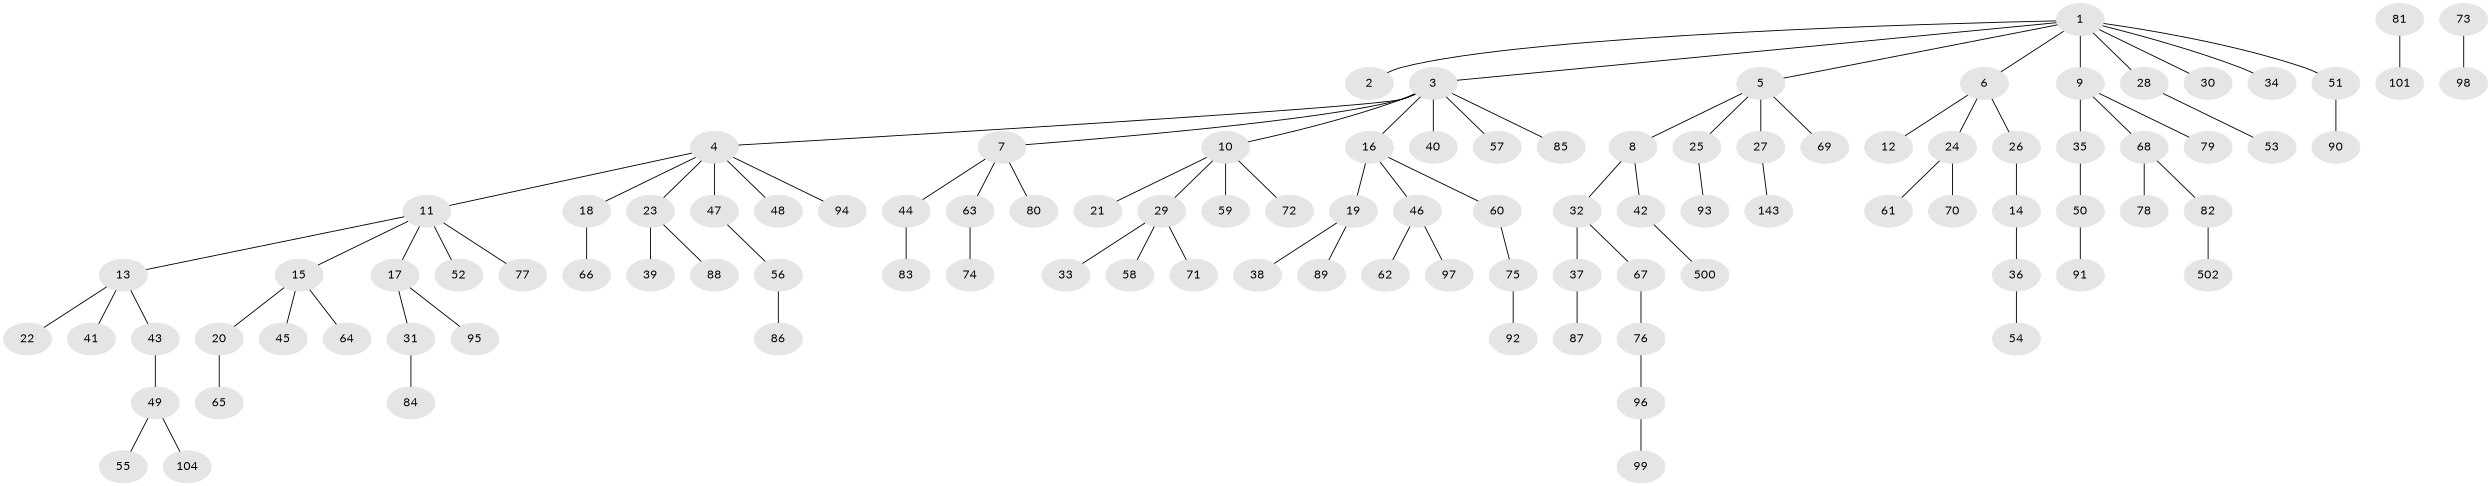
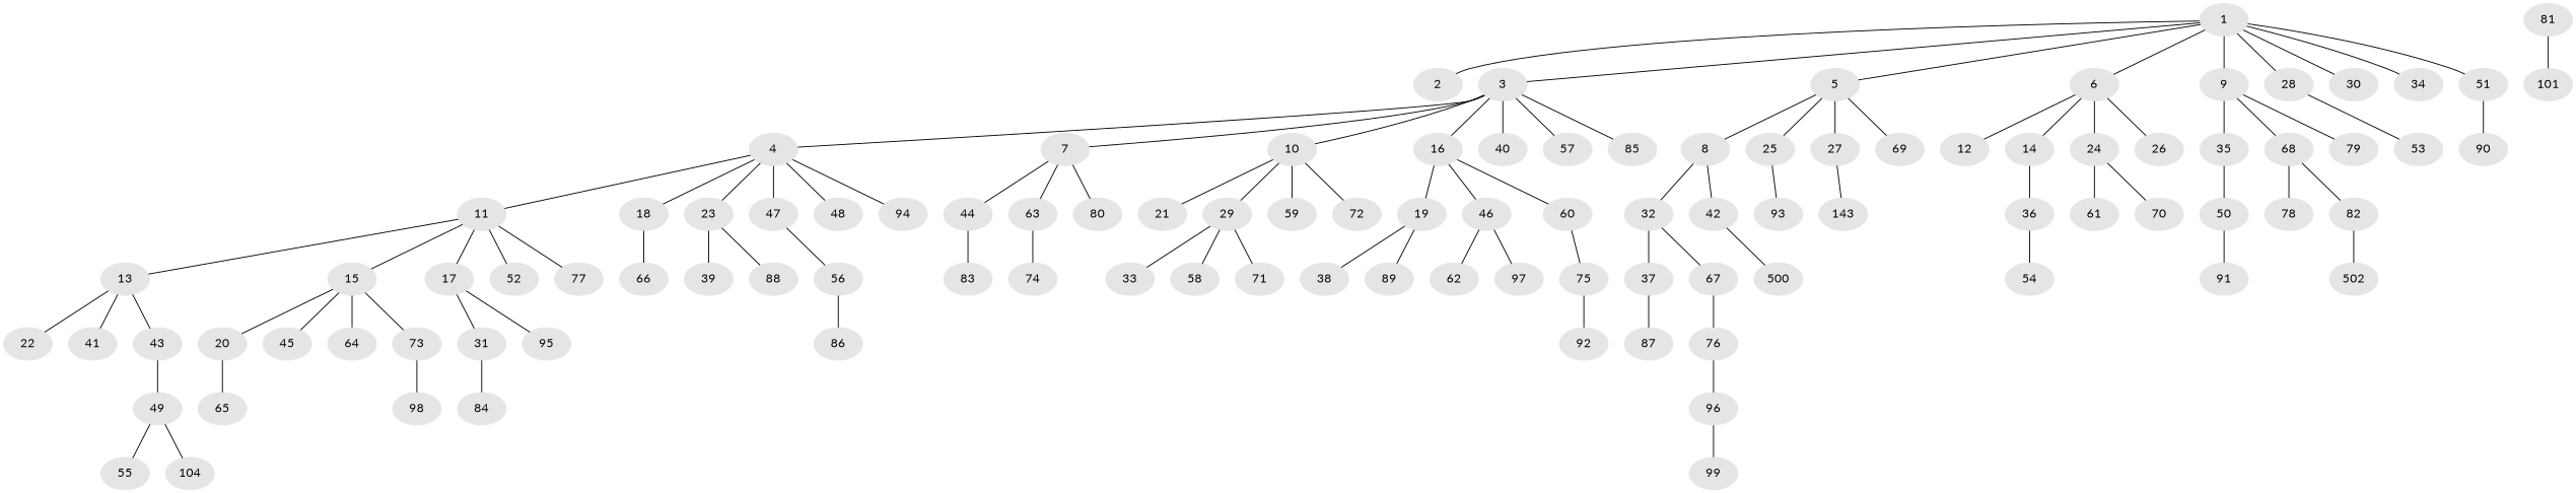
  graph {
    fontname=Lato
    node [color=gray90 fontname=Lato style=filled]
    edge [fontname=Lato]
    1
    2
    3
    5
    6
    9
    28
    30
    34
    51
    4
    7
    10
    16
    40
    57
    85
    8
    25
    27
    69
    12
    14
    24
    26
    35
    68
    79
    53
    90
    11
    18
    23
    47
    48
    94
    44
    63
    80
    21
    29
    59
    72
    19
    46
    60
    13
    15
    17
    52
    77
    66
    39
    88
    56
    32
    42
    93
    n59 [label=143]
    36
    61
    70
    83
    74
    37
    67
    n67 [label=500]
    81
    101
    50
    78
    82
    33
    58
    71
    22
    41
    43
    20
    45
    64
    73
    31
    95
    49
    54
    65
    98
    38
    89
    62
    97
    75
    84
    87
    76
    91
    55
    104
    86
    92
    96
    n103 [label=502]
    99
    1 -- 2
    1 -- 3
    1 -- 5
    1 -- 6
    1 -- 9
    1 -- 28
    1 -- 30
    1 -- 34
    1 -- 51
    3 -- 4
    3 -- 7
    3 -- 10
    3 -- 16
    3 -- 40
    3 -- 57
    3 -- 85
    5 -- 8
    5 -- 25
    5 -- 27
    5 -- 69
    6 -- 12
-   26 -- 14
+   6 -- 14
    6 -- 24
    6 -- 26
    9 -- 35
    9 -- 68
    9 -- 79
    28 -- 53
    51 -- 90
    4 -- 11
    4 -- 18
    4 -- 23
    4 -- 47
    4 -- 48
    4 -- 94
    7 -- 44
    7 -- 63
    7 -- 80
    10 -- 21
    10 -- 29
    10 -- 59
    10 -- 72
    16 -- 19
    16 -- 46
    16 -- 60
    8 -- 32
    8 -- 42
    25 -- 93
    27 -- n59
    14 -- 36
    24 -- 61
    24 -- 70
    35 -- 50
    68 -- 78
    68 -- 82
    11 -- 13
    11 -- 15
    11 -- 17
    11 -- 52
    11 -- 77
    18 -- 66
    23 -- 39
    23 -- 88
    47 -- 56
    44 -- 83
    63 -- 74
    29 -- 33
    29 -- 58
    29 -- 71
    19 -- 38
    19 -- 89
    46 -- 62
    46 -- 97
    60 -- 75
    13 -- 22
    13 -- 41
    13 -- 43
    15 -- 20
    15 -- 45
    15 -- 64
+   15 -- 73
    17 -- 31
    17 -- 95
    56 -- 86
    32 -- 37
    32 -- 67
    42 -- n67
    36 -- 54
    37 -- 87
    67 -- 76
    81 -- 101
    50 -- 91
    82 -- n103
    43 -- 49
    20 -- 65
    73 -- 98
    31 -- 84
    49 -- 55
    49 -- 104
    75 -- 92
    76 -- 96
    96 -- 99
  }
